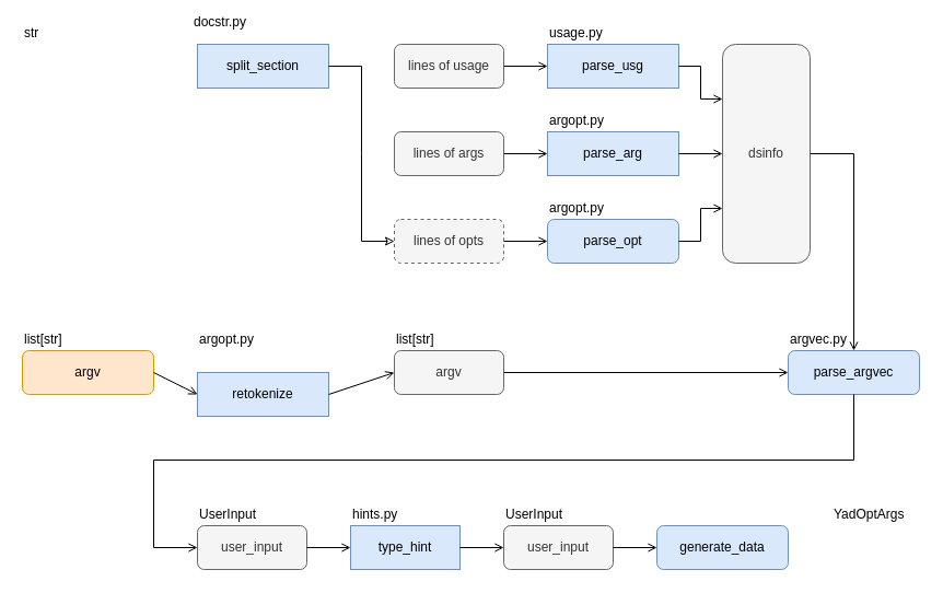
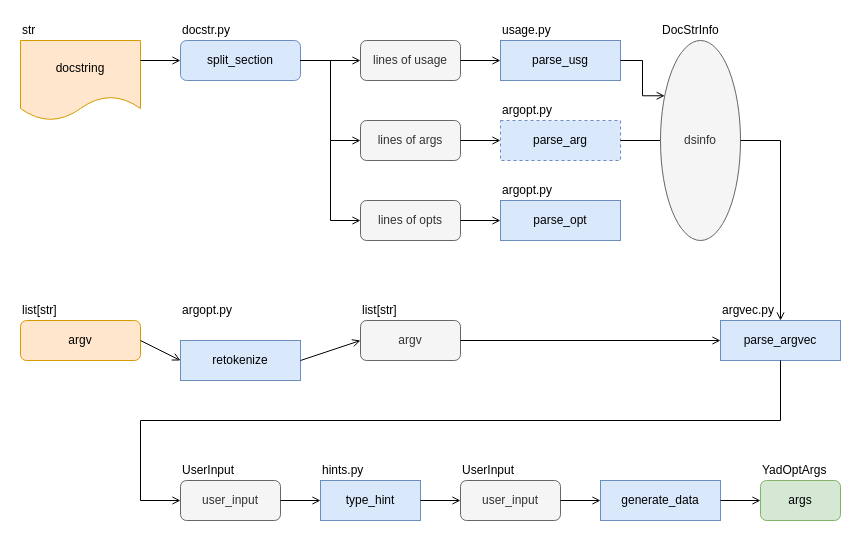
  <mxCell id="0" />
  <mxCell id="1" parent="0" />
- <mxCell id="3" value="split_section" style="rounded=0;whiteSpace=wrap;html=1;fillColor=#dae8fc;strokeColor=#6c8ebf;" parent="1" vertex="1"><mxGeometry x="180" y="40" width="120" height="40" as="geometry" /></mxCell>
+ <mxCell id="2" value="docstring" style="shape=document;whiteSpace=wrap;html=1;boundedLbl=1;fillColor=#ffe6cc;strokeColor=#d79b00;" parent="1" vertex="1"><mxGeometry x="20" y="40" width="120" height="80" as="geometry" /></mxCell>
+ <mxCell id="3" value="split_section" style="whiteSpace=wrap;html=1;fillColor=#dae8fc;strokeColor=#6c8ebf;rounded=1;" parent="1" vertex="1"><mxGeometry x="180" y="40" width="120" height="40" as="geometry" /></mxCell>
  <mxCell id="4" value="retokenize" style="rounded=0;whiteSpace=wrap;html=1;fillColor=#dae8fc;strokeColor=#6c8ebf;" parent="1" vertex="1"><mxGeometry x="180" y="340" width="120" height="40" as="geometry" /></mxCell>
  <mxCell id="5" value="lines of usage" style="rounded=1;whiteSpace=wrap;html=1;fillColor=#f5f5f5;fontColor=#333333;strokeColor=#666666;" parent="1" vertex="1"><mxGeometry x="360" y="40" width="100" height="40" as="geometry" /></mxCell>
  <mxCell id="6" value="lines of args" style="rounded=1;whiteSpace=wrap;html=1;fillColor=#f5f5f5;fontColor=#333333;strokeColor=#666666;" parent="1" vertex="1"><mxGeometry x="360" y="120" width="100" height="40" as="geometry" /></mxCell>
- <mxCell id="7" value="lines of opts" style="rounded=1;whiteSpace=wrap;html=1;fillColor=#f5f5f5;fontColor=#333333;strokeColor=#666666;dashed=1;" parent="1" vertex="1"><mxGeometry x="360" y="200" width="100" height="40" as="geometry" /></mxCell>
- <mxCell id="11" value="" style="endArrow=classic;html=1;rounded=0;exitX=1;exitY=0.5;exitDx=0;exitDy=0;entryX=0;entryY=0.5;entryDx=0;entryDy=0;edgeStyle=entityRelationEdgeStyle;endFill=0;" parent="1" source="3" target="7" edge="1"><mxGeometry width="50" height="50" relative="1" as="geometry"><mxPoint x="310" y="70" as="sourcePoint" /><mxPoint x="370" y="130" as="targetPoint" /></mxGeometry></mxCell>
+ <mxCell id="7" value="lines of opts" style="rounded=1;whiteSpace=wrap;html=1;fillColor=#f5f5f5;fontColor=#333333;strokeColor=#666666;" parent="1" vertex="1"><mxGeometry x="360" y="200" width="100" height="40" as="geometry" /></mxCell>
+ <mxCell id="8" value="" style="endArrow=open;html=1;rounded=0;exitX=1;exitY=0.25;exitDx=0;exitDy=0;entryX=0;entryY=0.5;entryDx=0;entryDy=0;endFill=0;" parent="1" source="2" target="3" edge="1"><mxGeometry width="50" height="50" relative="1" as="geometry"><mxPoint x="330" y="340" as="sourcePoint" /><mxPoint x="380" y="290" as="targetPoint" /></mxGeometry></mxCell>
+ <mxCell id="9" value="" style="endArrow=open;html=1;rounded=0;exitX=1;exitY=0.5;exitDx=0;exitDy=0;entryX=0;entryY=0.5;entryDx=0;entryDy=0;endFill=0;" parent="1" source="3" target="5" edge="1"><mxGeometry width="50" height="50" relative="1" as="geometry"><mxPoint x="330" y="340" as="sourcePoint" /><mxPoint x="380" y="290" as="targetPoint" /></mxGeometry></mxCell>
+ <mxCell id="10" value="" style="endArrow=open;html=1;rounded=0;exitX=1;exitY=0.5;exitDx=0;exitDy=0;entryX=0;entryY=0.5;entryDx=0;entryDy=0;edgeStyle=entityRelationEdgeStyle;endFill=0;" parent="1" source="3" target="6" edge="1"><mxGeometry width="50" height="50" relative="1" as="geometry"><mxPoint x="330" y="340" as="sourcePoint" /><mxPoint x="380" y="290" as="targetPoint" /></mxGeometry></mxCell>
+ <mxCell id="11" value="" style="endArrow=open;html=1;rounded=0;exitX=1;exitY=0.5;exitDx=0;exitDy=0;entryX=0;entryY=0.5;entryDx=0;entryDy=0;edgeStyle=entityRelationEdgeStyle;endFill=0;" parent="1" source="3" target="7" edge="1"><mxGeometry width="50" height="50" relative="1" as="geometry"><mxPoint x="310" y="70" as="sourcePoint" /><mxPoint x="370" y="130" as="targetPoint" /></mxGeometry></mxCell>
  <mxCell id="12" value="parse_usg" style="rounded=0;whiteSpace=wrap;html=1;fillColor=#dae8fc;strokeColor=#6c8ebf;" parent="1" vertex="1"><mxGeometry x="500" y="40" width="120" height="40" as="geometry" /></mxCell>
- <mxCell id="13" value="parse_arg" style="rounded=0;whiteSpace=wrap;html=1;fillColor=#dae8fc;strokeColor=#6c8ebf;" parent="1" vertex="1"><mxGeometry x="500" y="120" width="120" height="40" as="geometry" /></mxCell>
- <mxCell id="14" value="parse_opt" style="whiteSpace=wrap;html=1;fillColor=#dae8fc;strokeColor=#6c8ebf;rounded=1;" parent="1" vertex="1"><mxGeometry x="500" y="200" width="120" height="40" as="geometry" /></mxCell>
- <mxCell id="15" value="docstr.py" style="text;html=1;align=left;verticalAlign=middle;whiteSpace=wrap;rounded=0;" parent="1" vertex="1"><mxGeometry x="175" y="10" width="60" height="20" as="geometry" /></mxCell>
+ <mxCell id="13" value="parse_arg" style="rounded=0;whiteSpace=wrap;html=1;fillColor=#dae8fc;strokeColor=#6c8ebf;dashed=1;" parent="1" vertex="1"><mxGeometry x="500" y="120" width="120" height="40" as="geometry" /></mxCell>
+ <mxCell id="14" value="parse_opt" style="rounded=0;whiteSpace=wrap;html=1;fillColor=#dae8fc;strokeColor=#6c8ebf;" parent="1" vertex="1"><mxGeometry x="500" y="200" width="120" height="40" as="geometry" /></mxCell>
+ <mxCell id="15" value="docstr.py" style="text;html=1;align=left;verticalAlign=middle;whiteSpace=wrap;rounded=0;" parent="1" vertex="1"><mxGeometry x="180" y="20" width="60" height="20" as="geometry" /></mxCell>
  <mxCell id="16" value="usage.py" style="text;html=1;align=left;verticalAlign=middle;whiteSpace=wrap;rounded=0;" parent="1" vertex="1"><mxGeometry x="500" y="20" width="60" height="20" as="geometry" /></mxCell>
  <mxCell id="17" value="argopt.py" style="text;html=1;align=left;verticalAlign=middle;whiteSpace=wrap;rounded=0;" parent="1" vertex="1"><mxGeometry x="500" y="100" width="60" height="20" as="geometry" /></mxCell>
  <mxCell id="18" value="argopt.py" style="text;html=1;align=left;verticalAlign=middle;whiteSpace=wrap;rounded=0;" parent="1" vertex="1"><mxGeometry x="500" y="180" width="60" height="20" as="geometry" /></mxCell>
  <mxCell id="19" value="" style="endArrow=open;html=1;rounded=0;exitX=1;exitY=0.5;exitDx=0;exitDy=0;entryX=0;entryY=0.5;entryDx=0;entryDy=0;endFill=0;" parent="1" source="5" target="12" edge="1"><mxGeometry width="50" height="50" relative="1" as="geometry"><mxPoint x="480" y="59.5" as="sourcePoint" /><mxPoint x="540" y="59.5" as="targetPoint" /></mxGeometry></mxCell>
  <mxCell id="20" value="" style="endArrow=open;html=1;rounded=0;exitX=1;exitY=0.5;exitDx=0;exitDy=0;entryX=0;entryY=0.5;entryDx=0;entryDy=0;endFill=0;" parent="1" source="6" target="13" edge="1"><mxGeometry width="50" height="50" relative="1" as="geometry"><mxPoint x="490" y="70" as="sourcePoint" /><mxPoint x="550" y="70" as="targetPoint" /></mxGeometry></mxCell>
  <mxCell id="21" value="" style="endArrow=open;html=1;rounded=0;exitX=1;exitY=0.5;exitDx=0;exitDy=0;entryX=0;entryY=0.5;entryDx=0;entryDy=0;endFill=0;" parent="1" source="7" target="14" edge="1"><mxGeometry width="50" height="50" relative="1" as="geometry"><mxPoint x="490" y="150" as="sourcePoint" /><mxPoint x="550" y="150" as="targetPoint" /></mxGeometry></mxCell>
  <mxCell id="22" value="" style="endArrow=open;html=1;rounded=0;exitX=1;exitY=0.5;exitDx=0;exitDy=0;entryX=0;entryY=0.25;entryDx=0;entryDy=0;endFill=0;edgeStyle=elbowEdgeStyle;" parent="1" source="12" target="25" edge="1"><mxGeometry width="50" height="50" relative="1" as="geometry"><mxPoint x="450" y="70" as="sourcePoint" /><mxPoint x="660" y="60" as="targetPoint" /></mxGeometry></mxCell>
- <mxCell id="23" value="" style="endArrow=open;html=1;rounded=0;exitX=1;exitY=0.5;exitDx=0;exitDy=0;endFill=0;entryX=0;entryY=0.5;entryDx=0;entryDy=0;" parent="1" source="13" target="25" edge="1"><mxGeometry width="50" height="50" relative="1" as="geometry"><mxPoint x="630" y="70" as="sourcePoint" /><mxPoint x="670" y="140" as="targetPoint" /></mxGeometry></mxCell>
- <mxCell id="24" value="" style="endArrow=open;html=1;rounded=0;exitX=1;exitY=0.5;exitDx=0;exitDy=0;entryX=0;entryY=0.75;entryDx=0;entryDy=0;endFill=0;edgeStyle=elbowEdgeStyle;" parent="1" source="14" target="25" edge="1"><mxGeometry width="50" height="50" relative="1" as="geometry"><mxPoint x="630" y="150" as="sourcePoint" /><mxPoint x="660" y="220" as="targetPoint" /></mxGeometry></mxCell>
- <mxCell id="25" value="dsinfo" style="rounded=1;whiteSpace=wrap;html=1;fillColor=#f5f5f5;fontColor=#333333;strokeColor=#666666;" parent="1" vertex="1"><mxGeometry x="660" y="40" width="80" height="200" as="geometry" /></mxCell>
+ <mxCell id="23" value="" style="endArrow=none;html=1;rounded=0;exitX=1;exitY=0.5;exitDx=0;exitDy=0;endFill=0;entryX=0;entryY=0.5;entryDx=0;entryDy=0;" parent="1" source="13" target="25" edge="1"><mxGeometry width="50" height="50" relative="1" as="geometry"><mxPoint x="630" y="70" as="sourcePoint" /><mxPoint x="670" y="140" as="targetPoint" /></mxGeometry></mxCell>
+ <mxCell id="25" value="dsinfo" style="ellipse;whiteSpace=wrap;html=1;fillColor=#f5f5f5;fontColor=#333333;strokeColor=#666666;" parent="1" vertex="1"><mxGeometry x="660" y="40" width="80" height="200" as="geometry" /></mxCell>
  <mxCell id="26" value="argopt.py" style="text;html=1;align=left;verticalAlign=middle;whiteSpace=wrap;rounded=0;" parent="1" vertex="1"><mxGeometry x="180" y="300" width="60" height="20" as="geometry" /></mxCell>
- <mxCell id="27" value="parse_argvec" style="whiteSpace=wrap;html=1;fillColor=#dae8fc;strokeColor=#6c8ebf;rounded=1;" parent="1" vertex="1"><mxGeometry x="720" y="320" width="120" height="40" as="geometry" /></mxCell>
+ <mxCell id="27" value="parse_argvec" style="rounded=0;whiteSpace=wrap;html=1;fillColor=#dae8fc;strokeColor=#6c8ebf;" parent="1" vertex="1"><mxGeometry x="720" y="320" width="120" height="40" as="geometry" /></mxCell>
  <mxCell id="28" value="argv" style="rounded=1;whiteSpace=wrap;html=1;fillColor=#ffe6cc;strokeColor=#d79b00;" parent="1" vertex="1"><mxGeometry x="20" y="320" width="120" height="40" as="geometry" /></mxCell>
  <mxCell id="29" value="argv" style="rounded=1;whiteSpace=wrap;html=1;fillColor=#f5f5f5;fontColor=#333333;strokeColor=#666666;" parent="1" vertex="1"><mxGeometry x="360" y="320" width="100" height="40" as="geometry" /></mxCell>
  <mxCell id="30" value="" style="endArrow=open;html=1;rounded=0;exitX=1;exitY=0.5;exitDx=0;exitDy=0;entryX=0;entryY=0.5;entryDx=0;entryDy=0;endFill=0;" parent="1" source="28" target="4" edge="1"><mxGeometry width="50" height="50" relative="1" as="geometry"><mxPoint x="150" y="70" as="sourcePoint" /><mxPoint x="190" y="70" as="targetPoint" /></mxGeometry></mxCell>
  <mxCell id="31" value="" style="endArrow=open;html=1;rounded=0;exitX=1;exitY=0.5;exitDx=0;exitDy=0;entryX=0;entryY=0.5;entryDx=0;entryDy=0;endFill=0;" parent="1" source="4" target="29" edge="1"><mxGeometry width="50" height="50" relative="1" as="geometry"><mxPoint x="150" y="350" as="sourcePoint" /><mxPoint x="190" y="350" as="targetPoint" /></mxGeometry></mxCell>
  <mxCell id="32" value="" style="endArrow=open;html=1;rounded=0;exitX=1;exitY=0.5;exitDx=0;exitDy=0;entryX=0;entryY=0.5;entryDx=0;entryDy=0;endFill=0;" parent="1" source="29" target="27" edge="1"><mxGeometry width="50" height="50" relative="1" as="geometry"><mxPoint x="470" y="230" as="sourcePoint" /><mxPoint x="510" y="230" as="targetPoint" /></mxGeometry></mxCell>
  <mxCell id="33" value="argvec.py" style="text;html=1;align=left;verticalAlign=middle;whiteSpace=wrap;rounded=0;" parent="1" vertex="1"><mxGeometry x="720" y="300" width="60" height="20" as="geometry" /></mxCell>
  <mxCell id="34" value="user_input" style="rounded=1;whiteSpace=wrap;html=1;fillColor=#f5f5f5;fontColor=#333333;strokeColor=#666666;" parent="1" vertex="1"><mxGeometry x="180" y="480" width="100" height="40" as="geometry" /></mxCell>
  <mxCell id="35" value="" style="endArrow=open;html=1;rounded=0;entryX=0.5;entryY=0;entryDx=0;entryDy=0;endFill=0;exitX=1;exitY=0.5;exitDx=0;exitDy=0;edgeStyle=orthogonalEdgeStyle;" parent="1" source="25" target="27" edge="1"><mxGeometry width="50" height="50" relative="1" as="geometry"><mxPoint x="800" y="190" as="sourcePoint" /><mxPoint x="850" y="160" as="targetPoint" /></mxGeometry></mxCell>
  <mxCell id="36" value="" style="endArrow=open;html=1;rounded=0;exitX=1;exitY=0.5;exitDx=0;exitDy=0;endFill=0;entryX=0;entryY=0.5;entryDx=0;entryDy=0;" parent="1" source="34" target="37" edge="1"><mxGeometry width="50" height="50" relative="1" as="geometry"><mxPoint x="300" y="499.5" as="sourcePoint" /><mxPoint x="320" y="570" as="targetPoint" /></mxGeometry></mxCell>
  <mxCell id="37" value="type_hint" style="rounded=0;whiteSpace=wrap;html=1;fillColor=#dae8fc;strokeColor=#6c8ebf;" parent="1" vertex="1"><mxGeometry x="320" y="480" width="100" height="40" as="geometry" /></mxCell>
+ <mxCell id="38" value="DocStrInfo" style="text;html=1;align=left;verticalAlign=middle;whiteSpace=wrap;rounded=0;" parent="1" vertex="1"><mxGeometry x="660" y="20" width="60" height="20" as="geometry" /></mxCell>
  <mxCell id="39" value="list[str]" style="text;html=1;align=left;verticalAlign=middle;whiteSpace=wrap;rounded=0;" parent="1" vertex="1"><mxGeometry x="360" y="300" width="60" height="20" as="geometry" /></mxCell>
  <mxCell id="40" value="list[str]" style="text;html=1;align=left;verticalAlign=middle;whiteSpace=wrap;rounded=0;" parent="1" vertex="1"><mxGeometry x="20" y="300" width="60" height="20" as="geometry" /></mxCell>
  <mxCell id="41" value="str" style="text;html=1;align=left;verticalAlign=middle;whiteSpace=wrap;rounded=0;" parent="1" vertex="1"><mxGeometry x="20" y="20" width="60" height="20" as="geometry" /></mxCell>
  <mxCell id="42" value="hints.py" style="text;html=1;align=left;verticalAlign=middle;whiteSpace=wrap;rounded=0;" parent="1" vertex="1"><mxGeometry x="320" y="460" width="60" height="20" as="geometry" /></mxCell>
  <mxCell id="43" value="user_input" style="rounded=1;whiteSpace=wrap;html=1;fillColor=#f5f5f5;fontColor=#333333;strokeColor=#666666;" parent="1" vertex="1"><mxGeometry x="460" y="480" width="100" height="40" as="geometry" /></mxCell>
  <mxCell id="44" value="" style="endArrow=open;html=1;rounded=0;endFill=0;entryX=0;entryY=0.5;entryDx=0;entryDy=0;exitX=1;exitY=0.5;exitDx=0;exitDy=0;" parent="1" source="37" target="43" edge="1"><mxGeometry width="50" height="50" relative="1" as="geometry"><mxPoint x="440" y="450" as="sourcePoint" /><mxPoint x="470" y="410" as="targetPoint" /></mxGeometry></mxCell>
  <mxCell id="45" value="UserInput" style="text;html=1;align=left;verticalAlign=middle;whiteSpace=wrap;rounded=0;" parent="1" vertex="1"><mxGeometry x="180" y="460" width="60" height="20" as="geometry" /></mxCell>
  <mxCell id="46" value="UserInput" style="text;html=1;align=left;verticalAlign=middle;whiteSpace=wrap;rounded=0;" parent="1" vertex="1"><mxGeometry x="460" y="460" width="60" height="20" as="geometry" /></mxCell>
  <mxCell id="47" value="" style="endArrow=open;html=1;rounded=0;endFill=0;exitX=1;exitY=0.5;exitDx=0;exitDy=0;entryX=0;entryY=0.5;entryDx=0;entryDy=0;" parent="1" source="43" target="48" edge="1"><mxGeometry width="50" height="50" relative="1" as="geometry"><mxPoint x="430" y="510" as="sourcePoint" /><mxPoint x="590" y="560" as="targetPoint" /></mxGeometry></mxCell>
- <mxCell id="48" value="generate_data" style="whiteSpace=wrap;html=1;fillColor=#dae8fc;strokeColor=#6c8ebf;rounded=1;" parent="1" vertex="1"><mxGeometry x="600" y="480" width="120" height="40" as="geometry" /></mxCell>
+ <mxCell id="48" value="generate_data" style="rounded=0;whiteSpace=wrap;html=1;fillColor=#dae8fc;strokeColor=#6c8ebf;" parent="1" vertex="1"><mxGeometry x="600" y="480" width="120" height="40" as="geometry" /></mxCell>
+ <mxCell id="49" value="args" style="rounded=1;whiteSpace=wrap;html=1;fillColor=#d5e8d4;strokeColor=#82b366;" parent="1" vertex="1"><mxGeometry x="760" y="480" width="80" height="40" as="geometry" /></mxCell>
+ <mxCell id="50" value="" style="endArrow=open;html=1;rounded=0;endFill=0;exitX=1;exitY=0.5;exitDx=0;exitDy=0;entryX=0;entryY=0.5;entryDx=0;entryDy=0;" parent="1" source="48" target="49" edge="1"><mxGeometry width="50" height="50" relative="1" as="geometry"><mxPoint x="570" y="510" as="sourcePoint" /><mxPoint x="610" y="510" as="targetPoint" /></mxGeometry></mxCell>
  <mxCell id="51" value="YadOptArgs" style="text;html=1;align=left;verticalAlign=middle;whiteSpace=wrap;rounded=0;" parent="1" vertex="1"><mxGeometry x="760" y="460" width="60" height="20" as="geometry" /></mxCell>
  <mxCell id="52" value="" style="endArrow=open;html=1;rounded=0;entryX=0;entryY=0.5;entryDx=0;entryDy=0;endFill=0;exitX=0.5;exitY=1;exitDx=0;exitDy=0;edgeStyle=orthogonalEdgeStyle;" parent="1" source="27" target="34" edge="1"><mxGeometry width="50" height="50" relative="1" as="geometry"><mxPoint x="80" y="410" as="sourcePoint" /><mxPoint x="100" y="590" as="targetPoint" /><Array as="points"><mxPoint x="780" y="420" /><mxPoint x="140" y="420" /><mxPoint x="140" y="500" /></Array></mxGeometry></mxCell>
